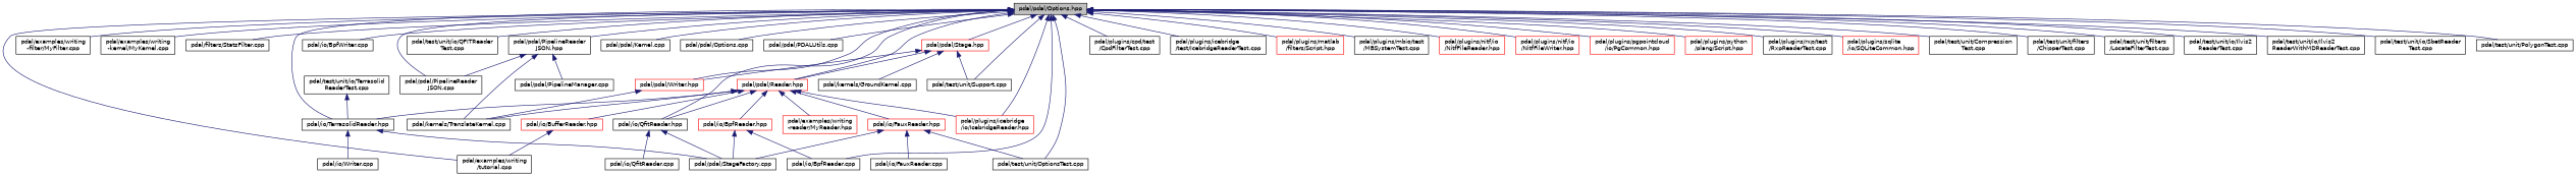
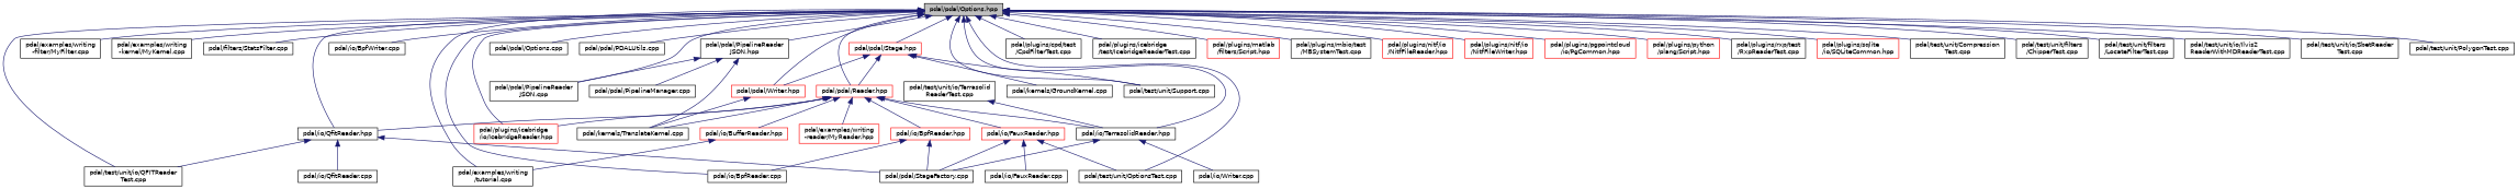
  digraph {
    node [color=black fillcolor=white fontname=Helvetica fontsize=10 shape=record style=filled]
    edge [color=midnightblue dir=back fontname=Helvetica fontsize=10 labelfontname=Helvetica labelfontsize=10 style=solid]
    n1 [fillcolor=grey75 fontcolor=black height=0.2 label="pdal/pdal/Options.hpp" width=0.4]
    n2 [height=0.2 label="pdal/examples/writing\l/tutorial.cpp" width=0.4]
    n3 [height=0.2 label="pdal/examples/writing\l-filter/MyFilter.cpp" width=0.4]
    n4 [height=0.2 label="pdal/examples/writing\l-kernel/MyKernel.cpp" width=0.4]
    n5 [height=0.2 label="pdal/filters/StatsFilter.cpp" width=0.4]
    n6 [height=0.2 label="pdal/io/BpfReader.cpp" width=0.4]
    n7 [height=0.2 label="pdal/io/BpfWriter.cpp" width=0.4]
    n8 [height=0.2 label="pdal/io/QfitReader.hpp" width=0.4]
    n9 [height=0.2 label="pdal/test/unit/io/QFITReader\lTest.cpp" width=0.4]
    n10 [height=0.2 label="pdal/io/TerrasolidReader.hpp" width=0.4]
-   n11 [height=0.2 label="pdal/pdal/Kernel.cpp" width=0.4]
    n12 [height=0.2 label="pdal/pdal/Options.cpp" width=0.4]
    n13 [height=0.2 label="pdal/pdal/PDALUtils.cpp" width=0.4]
    n14 [height=0.2 label="pdal/pdal/PipelineReader\lJSON.cpp" width=0.4]
    n15 [height=0.2 label="pdal/pdal/PipelineReader\lJSON.hpp" width=0.4]
    n16 [color=red height=0.2 label="pdal/pdal/Reader.hpp" width=0.4]
    n17 [height=0.2 label="pdal/test/unit/OptionsTest.cpp" width=0.4]
    n18 [color=red height=0.2 label="pdal/plugins/icebridge\l/io/IcebridgeReader.hpp" width=0.4]
    n19 [color=red height=0.2 label="pdal/pdal/Stage.hpp" width=0.4]
    n20 [color=red height=0.2 label="pdal/pdal/Writer.hpp" width=0.4]
    n21 [height=0.2 label="pdal/test/unit/Support.cpp" width=0.4]
    n22 [height=0.2 label="pdal/plugins/cpd/test\l/CpdFilterTest.cpp" width=0.4]
    n23 [height=0.2 label="pdal/plugins/icebridge\l/test/IcebridgeReaderTest.cpp" width=0.4]
    n24 [color=red height=0.2 label="pdal/plugins/matlab\l/filters/Script.hpp" width=0.4]
    n25 [height=0.2 label="pdal/plugins/mbio/test\l/MBSystemTest.cpp" width=0.4]
    n26 [color=red height=0.2 label="pdal/plugins/nitf/io\l/NitfFileReader.hpp" width=0.4]
    n27 [color=red height=0.2 label="pdal/plugins/nitf/io\l/NitfFileWriter.hpp" width=0.4]
    n28 [color=red height=0.2 label="pdal/plugins/pgpointcloud\l/io/PgCommon.hpp" width=0.4]
    n29 [color=red height=0.2 label="pdal/plugins/python\l/plang/Script.hpp" width=0.4]
    n30 [height=0.2 label="pdal/plugins/rxp/test\l/RxpReaderTest.cpp" width=0.4]
    n31 [color=red height=0.2 label="pdal/plugins/sqlite\l/io/SQLiteCommon.hpp" width=0.4]
    n32 [height=0.2 label="pdal/test/unit/Compression\lTest.cpp" width=0.4]
    n33 [height=0.2 label="pdal/test/unit/filters\l/ChipperTest.cpp" width=0.4]
    n34 [height=0.2 label="pdal/test/unit/filters\l/LocateFilterTest.cpp" width=0.4]
-   n35 [height=0.2 label="pdal/test/unit/io/Ilvis2\lReaderTest.cpp" width=0.4]
    n36 [height=0.2 label="pdal/test/unit/io/Ilvis2\lReaderWithMDReaderTest.cpp" width=0.4]
    n37 [height=0.2 label="pdal/test/unit/io/SbetReader\lTest.cpp" width=0.4]
    n38 [height=0.2 label="pdal/test/unit/PolygonTest.cpp" width=0.4]
    n39 [height=0.2 label="pdal/io/FauxReader.cpp" width=0.4]
    n40 [height=0.2 label="pdal/io/QfitReader.cpp" width=0.4]
    n41 [height=0.2 label="pdal/pdal/StageFactory.cpp" width=0.4]
    n42 [height=0.2 label="pdal/io/Writer.cpp" width=0.4]
    n43 [height=0.2 label="pdal/kernels/GroundKernel.cpp" width=0.4]
    n44 [height=0.2 label="pdal/kernels/TranslateKernel.cpp" width=0.4]
    n45 [height=0.2 label="pdal/pdal/PipelineManager.cpp" width=0.4]
    n46 [color=red height=0.2 label="pdal/examples/writing\l-reader/MyReader.hpp" width=0.4]
    n47 [color=red height=0.2 label="pdal/io/BpfReader.hpp" width=0.4]
    n48 [color=red height=0.2 label="pdal/io/BufferReader.hpp" width=0.4]
    n49 [color=red height=0.2 label="pdal/io/FauxReader.hpp" width=0.4]
    n50 [height=0.2 label="pdal/test/unit/io/Terrasolid\lReaderTest.cpp" width=0.4]
    n1 -> n2
    n1 -> n3
    n1 -> n4
    n1 -> n5
    n1 -> n6
    n1 -> n7
    n1 -> n8
    n1 -> n9
    n1 -> n10
-   n1 -> n11
    n1 -> n12
    n1 -> n13
    n1 -> n14
    n1 -> n15
    n1 -> n16
    n1 -> n17
    n1 -> n18
    n1 -> n19
    n1 -> n20
    n1 -> n21
    n1 -> n22
    n1 -> n23
    n1 -> n24
    n1 -> n25
    n1 -> n26
    n1 -> n27
    n1 -> n28
    n1 -> n29
    n1 -> n30
    n1 -> n31
    n1 -> n32
    n1 -> n33
    n1 -> n34
-   n1 -> n35
    n1 -> n36
    n1 -> n37
    n1 -> n38
+   n8 -> n9
    n8 -> n40
    n8 -> n41
    n10 -> n41
    n10 -> n42
    n15 -> n14
    n15 -> n44
    n15 -> n45
    n16 -> n8
    n16 -> n10
    n16 -> n18
    n16 -> n44
    n16 -> n46
    n16 -> n47
    n16 -> n48
    n16 -> n49
    n19 -> n16
    n19 -> n20
    n19 -> n21
    n19 -> n43
    n20 -> n44
    n47 -> n6
    n47 -> n41
    n48 -> n2
    n49 -> n17
    n49 -> n39
    n49 -> n41
    n50 -> n10
  }
